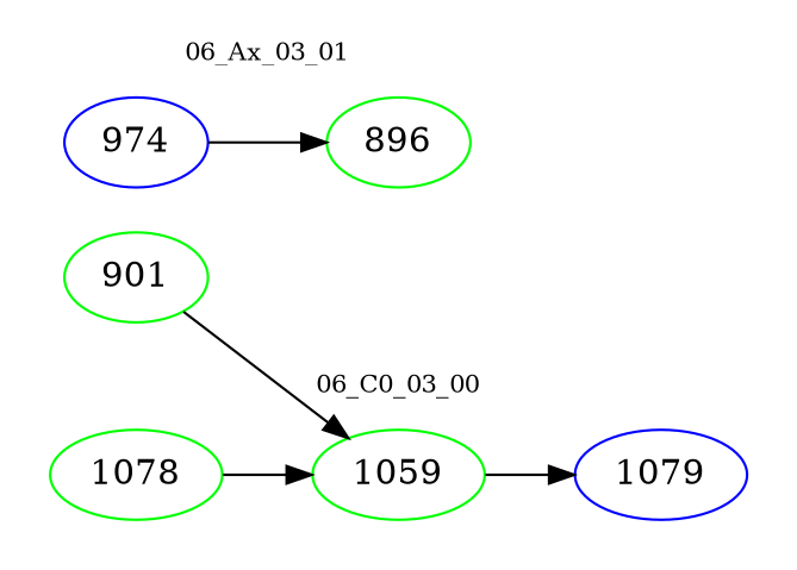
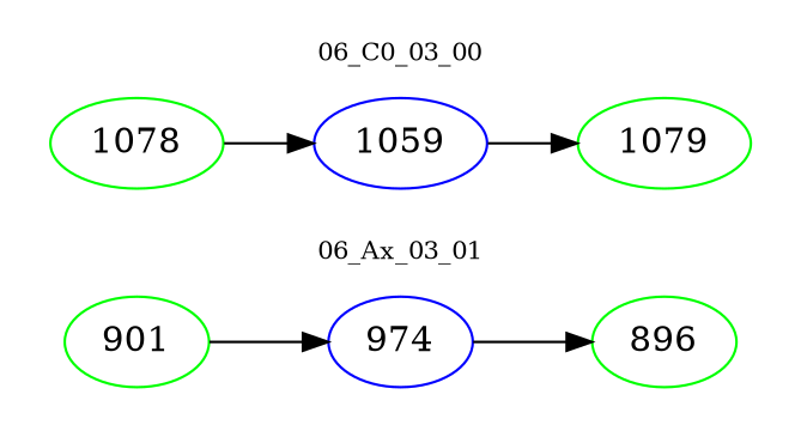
  digraph {
    rankdir=LR
    node [color=green]
    edge [color=black]
    n1 [label=901]
    n2 [color=blue label=974]
    n3 [label=896]
    n4 [label=1078]
-   n5 [label=1059]
-   n6 [color=blue label=1079]
+   n5 [color=blue label=1059]
+   n6 [label=1079]
    subgraph cluster_1 {
      color=white
      fontsize=10
      label="06_Ax_03_01"
      n1
      n2
      n3
    }
    subgraph cluster_2 {
      color=white
      fontsize=10
      label="06_C0_03_00"
      n4
      n5
      n6
    }
-   n1 -> n5
+   n1 -> n2
    n2 -> n3
    n4 -> n5
    n5 -> n6
  }
